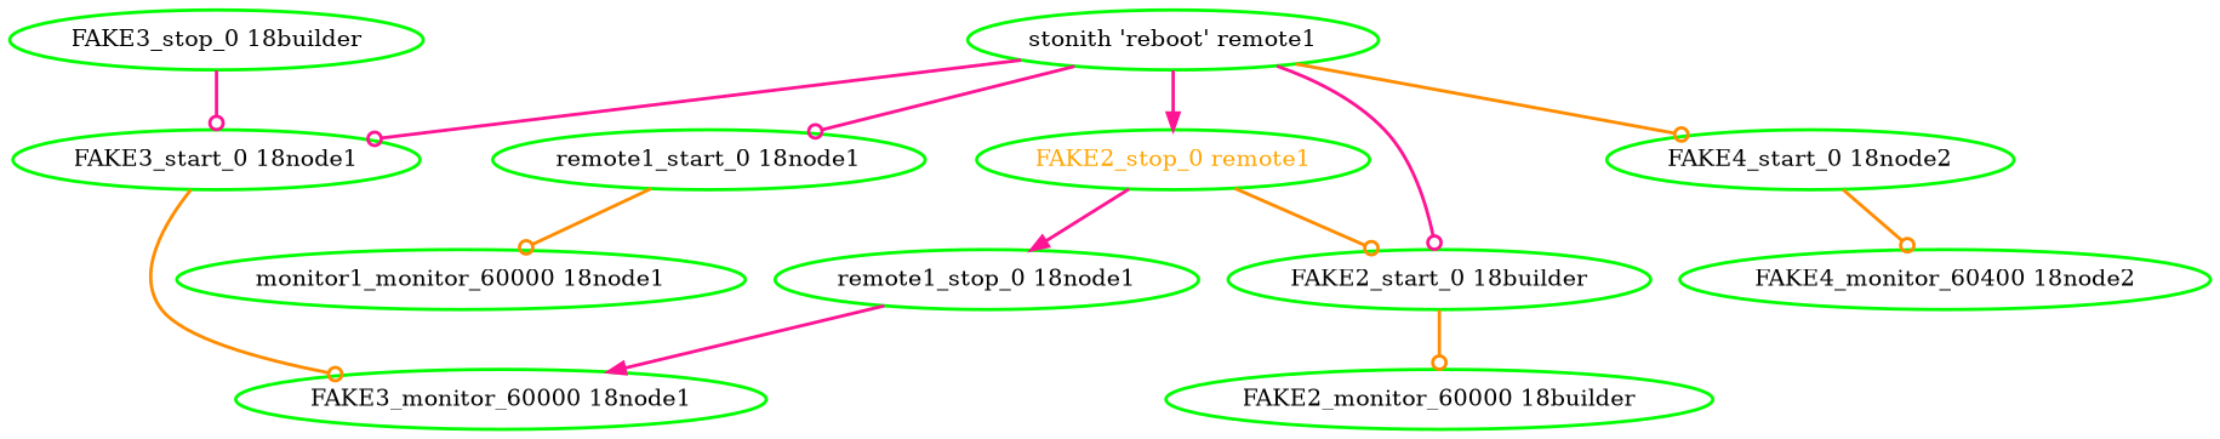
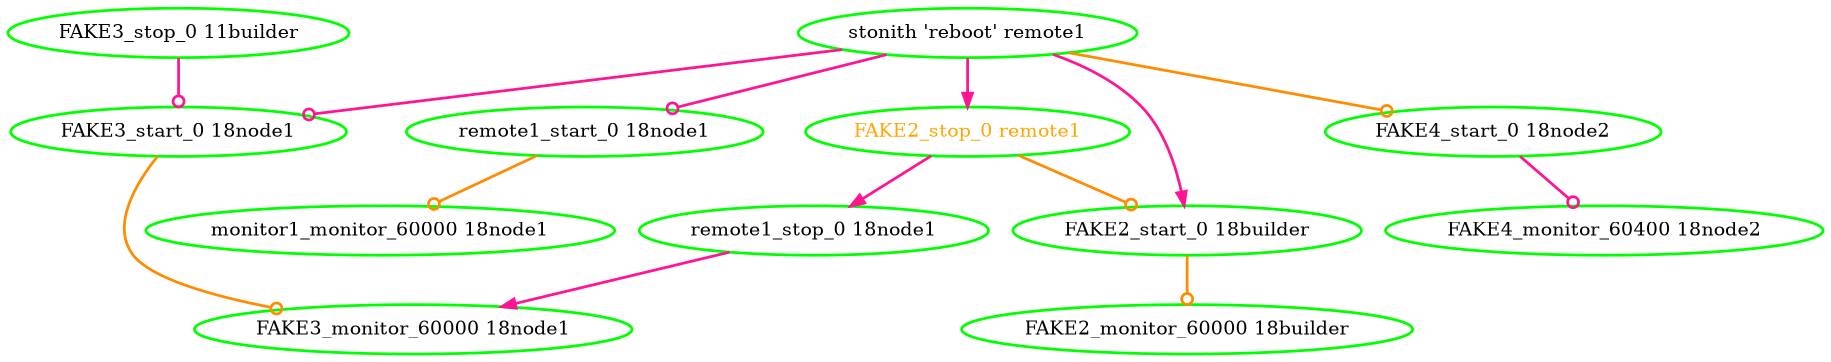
  digraph {
    node [color=green fontcolor=black style=bold]
    edge [arrowhead=odot color=deeppink style=bold]
    "FAKE2_start_0 18builder"
    "FAKE2_monitor_60000 18builder"
    "FAKE2_stop_0 remote1" [fontcolor=orange]
    "remote1_stop_0 18node1"
    "FAKE3_monitor_60000 18node1"
    n6 [label="monitor1_monitor_60000 18node1"]
    "remote1_start_0 18node1"
    "FAKE3_start_0 18node1"
-   "FAKE3_stop_0 18builder"
+   "FAKE3_stop_0 18builder" [label="FAKE3_stop_0 11builder"]
    n10 [label="FAKE4_monitor_60400 18node2"]
    "FAKE4_start_0 18node2"
    "stonith 'reboot' remote1"
    "FAKE2_start_0 18builder" -> "FAKE2_monitor_60000 18builder" [color=darkorange]
    "FAKE2_stop_0 remote1" -> "FAKE2_start_0 18builder" [color=darkorange]
    "FAKE2_stop_0 remote1" -> "remote1_stop_0 18node1" [arrowhead=normal]
    "remote1_stop_0 18node1" -> "FAKE3_monitor_60000 18node1" [arrowhead=normal]
    "remote1_start_0 18node1" -> n6 [color=darkorange]
    "FAKE3_start_0 18node1" -> "FAKE3_monitor_60000 18node1" [color=darkorange]
    "FAKE3_stop_0 18builder" -> "FAKE3_start_0 18node1"
-   "FAKE4_start_0 18node2" -> n10 [color=darkorange]
-   "stonith 'reboot' remote1" -> "FAKE2_start_0 18builder"
+   "FAKE4_start_0 18node2" -> n10
+   "stonith 'reboot' remote1" -> "FAKE2_start_0 18builder" [arrowhead=normal]
    "stonith 'reboot' remote1" -> "FAKE2_stop_0 remote1" [arrowhead=normal]
    "stonith 'reboot' remote1" -> "remote1_start_0 18node1"
    "stonith 'reboot' remote1" -> "FAKE3_start_0 18node1"
    "stonith 'reboot' remote1" -> "FAKE4_start_0 18node2" [color=darkorange]
  }
